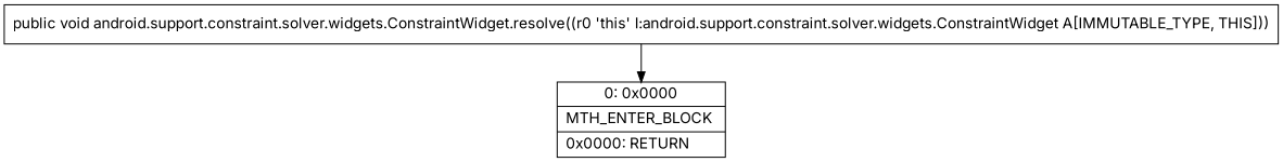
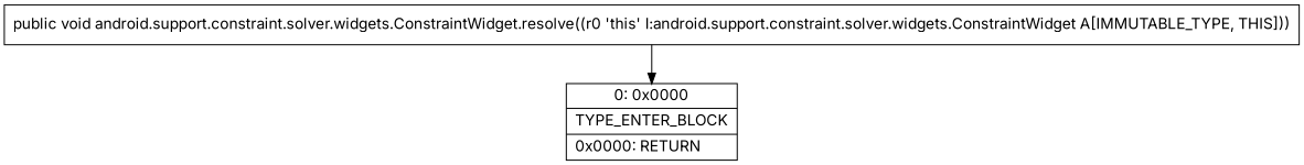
  digraph {
    fontname=Inter
    node [shape=record fontname=Inter]
-   n1 [label="{0\:\ 0x0000|MTH_ENTER_BLOCK\l|0x0000: RETURN   \l}"]
+   n1 [label="{0\:\ 0x0000|TYPE_ENTER_BLOCK\l|0x0000: RETURN   \l}"]
    n2 [label="{public void android.support.constraint.solver.widgets.ConstraintWidget.resolve((r0 'this' I:android.support.constraint.solver.widgets.ConstraintWidget A[IMMUTABLE_TYPE, THIS])) }"]
    n2 -> n1 [fontname=Inter]
  }
